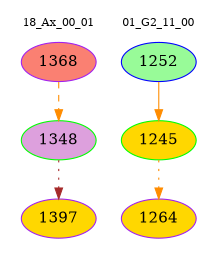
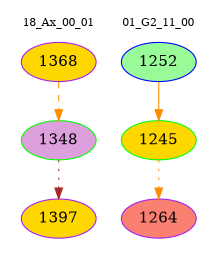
  digraph {
    node [color=purple fillcolor=salmon style=filled]
    edge [color=darkorange style=dotted]
-   n1 [label=1368]
+   n1 [fillcolor=gold label=1368]
    n2 [color=green fillcolor=plum label=1348]
    n3 [fillcolor=gold label=1397]
    n4 [color=blue fillcolor=palegreen label=1252]
    n5 [color=green fillcolor=gold label=1245]
-   n6 [fillcolor=gold label=1264]
+   n6 [label=1264]
    subgraph cluster_1 {
      color=white
      fontsize=10
      label="18_Ax_00_01"
      n1
      n2
      n3
    }
    subgraph cluster_2 {
      color=white
      fontsize=10
      label="01_G2_11_00"
      n4
      n5
      n6
    }
    n1 -> n2 [style=dashed]
    n2 -> n3 [color=brown]
    n4 -> n5 [style=solid]
    n5 -> n6
  }
